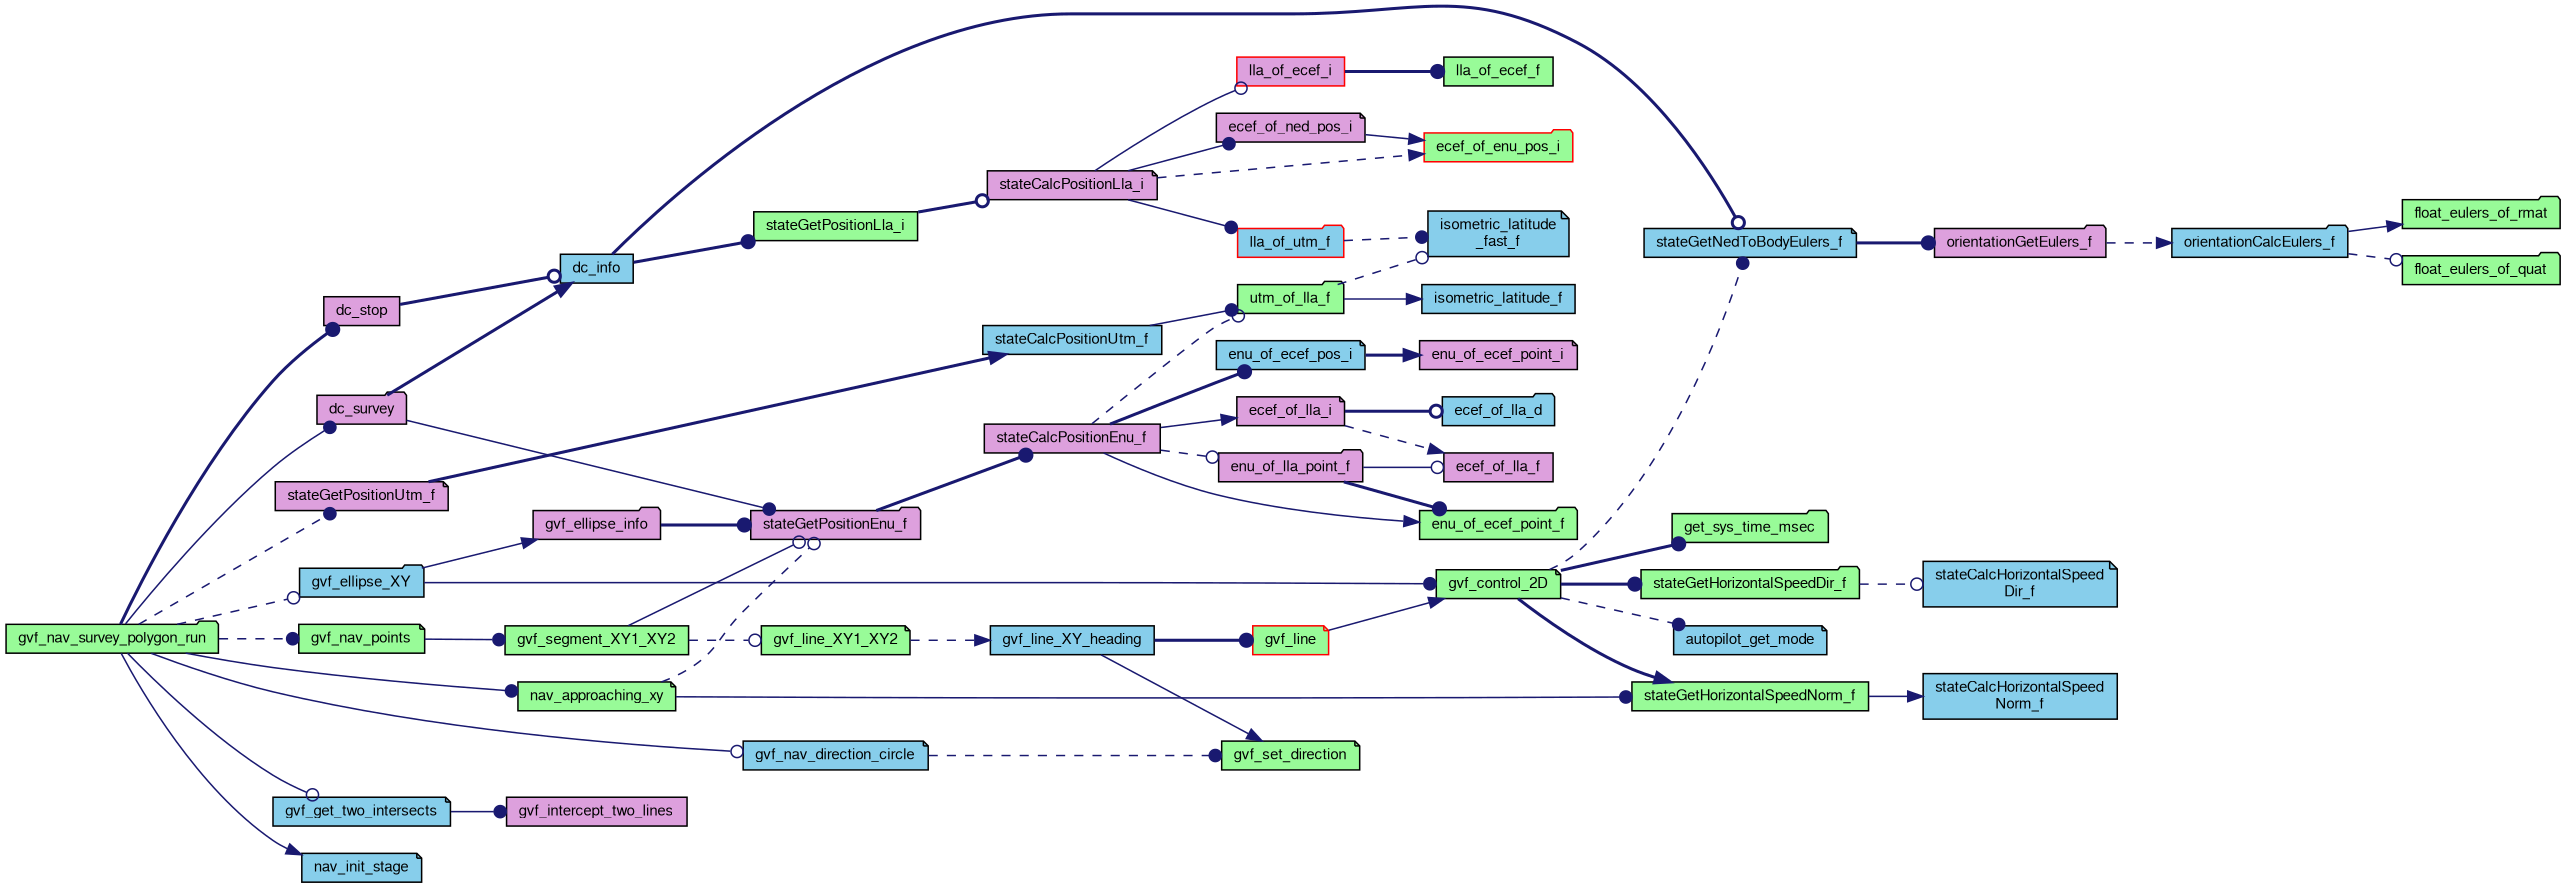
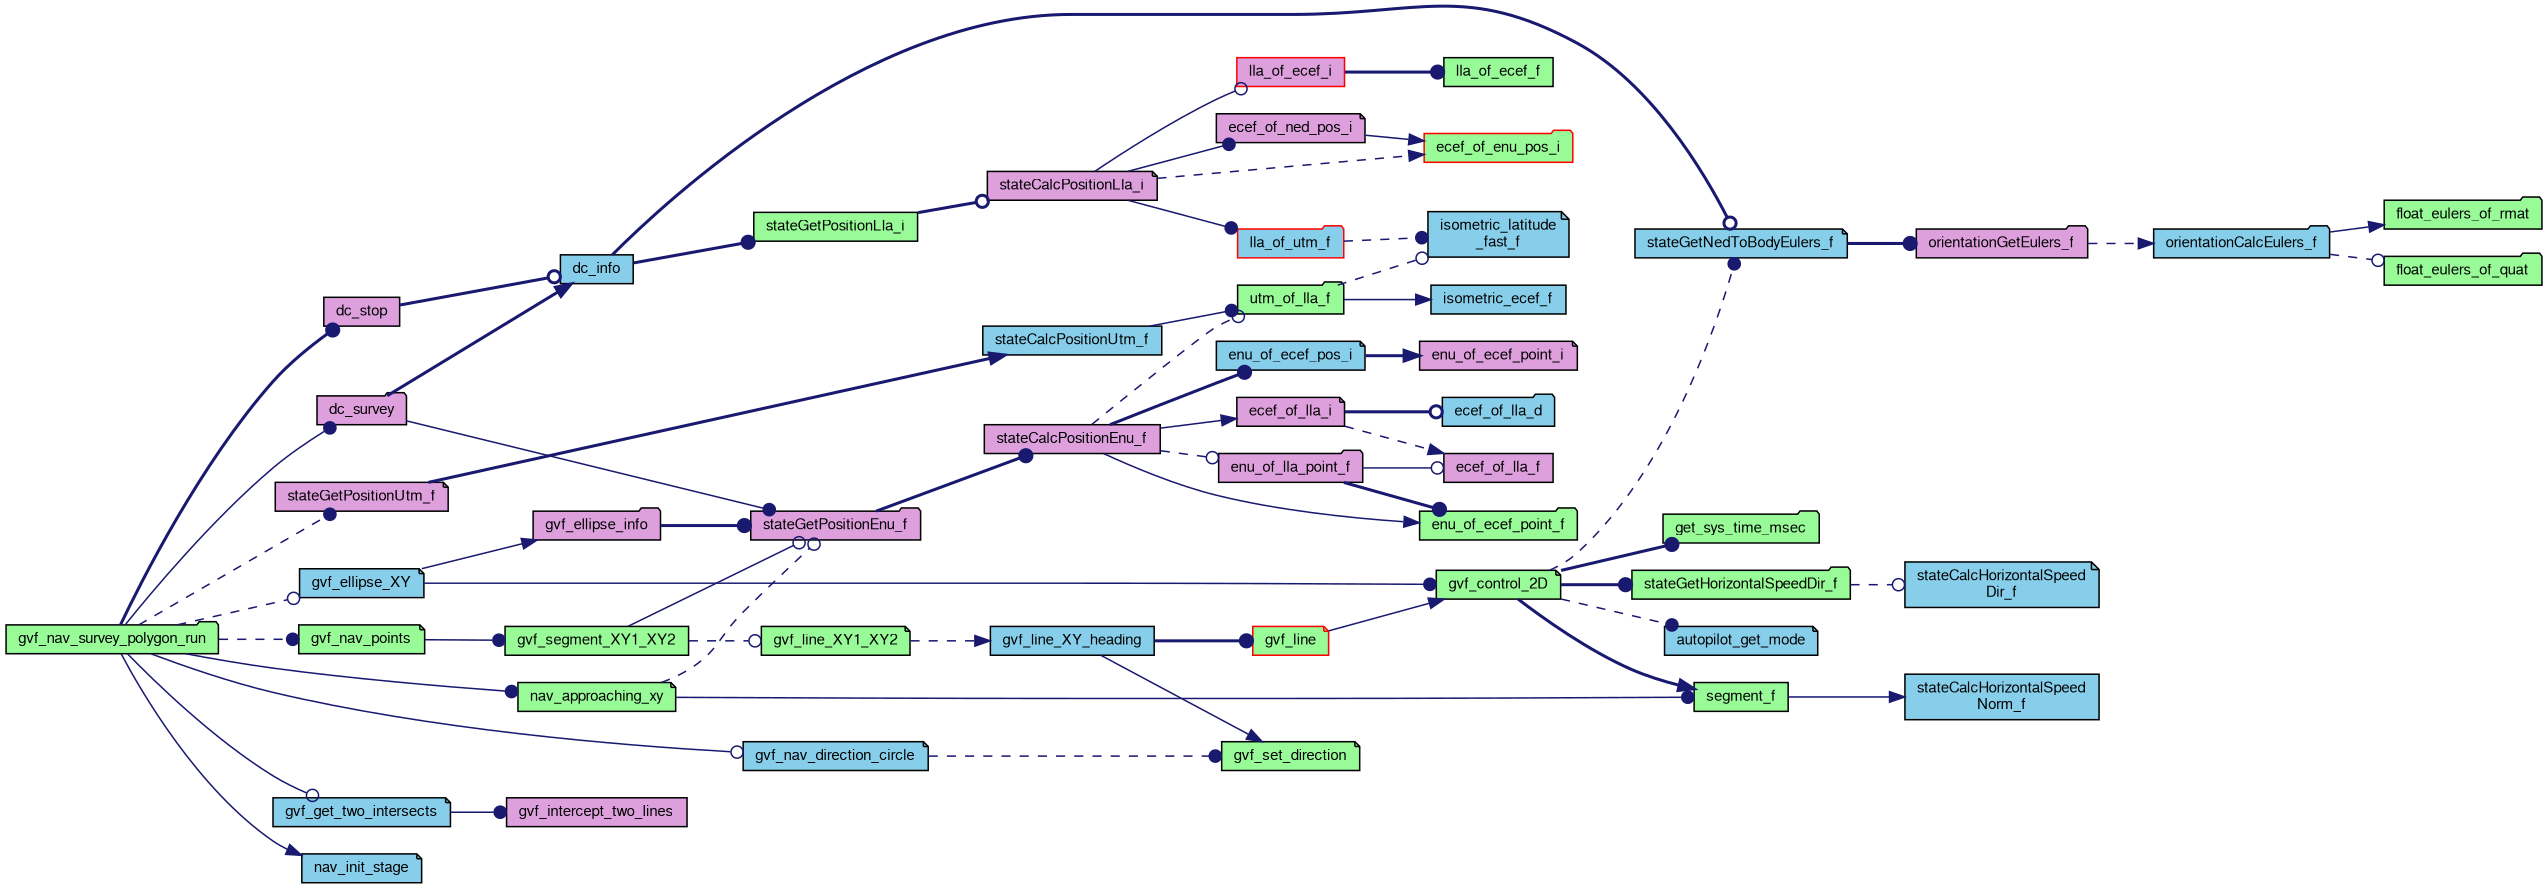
  digraph {
    rankdir=LR
    node [color=black fillcolor=palegreen fontname=FreeSans fontsize=10 shape=note style=filled]
    edge [arrowhead=dot color=midnightblue fontname=FreeSans fontsize=10 labelfontname=FreeSans labelfontsize=10 style=solid]
    n1 [fontcolor=black height=0.2 label=gvf_nav_survey_polygon_run shape=folder width=0.4]
    n2 [fillcolor=plum height=0.2 label=dc_stop shape=box width=0.4]
    n3 [fillcolor=plum height=0.2 label=dc_survey shape=folder width=0.4]
-   n4 [fillcolor=skyblue height=0.2 label=gvf_ellipse_XY shape=folder width=0.4]
+   n4 [fillcolor=skyblue height=0.2 label=gvf_ellipse_XY width=0.4]
    n5 [fillcolor=skyblue height=0.2 label=gvf_get_two_intersects width=0.4]
    n6 [fillcolor=skyblue height=0.2 label=gvf_nav_direction_circle width=0.4]
    n7 [height=0.2 label=gvf_nav_points width=0.4]
    n8 [height=0.2 label=nav_approaching_xy width=0.4]
    n9 [fillcolor=skyblue height=0.2 label=nav_init_stage width=0.4]
    n10 [fillcolor=plum height=0.2 label=stateGetPositionUtm_f width=0.4]
    n11 [fillcolor=skyblue height=0.2 label=dc_info shape=box width=0.4]
    n12 [fillcolor=plum height=0.2 label=stateGetPositionEnu_f shape=folder width=0.4]
    n13 [height=0.2 label=gvf_control_2D width=0.4]
    n14 [fillcolor=plum height=0.2 label=gvf_ellipse_info shape=folder width=0.4]
    n15 [fillcolor=plum height=0.2 label=gvf_intercept_two_lines shape=box width=0.4]
    n16 [height=0.2 label=gvf_set_direction width=0.4]
    n17 [height=0.2 label=gvf_segment_XY1_XY2 shape=box width=0.4]
-   n18 [height=0.2 label=stateGetHorizontalSpeedNorm_f shape=box width=0.4]
+   n18 [height=0.2 label=segment_f shape=box width=0.4]
    n19 [fillcolor=skyblue height=0.2 label=stateCalcPositionUtm_f shape=box width=0.4]
    n20 [fillcolor=skyblue height=0.2 label=stateGetNedToBodyEulers_f width=0.4]
    n21 [height=0.2 label=stateGetPositionLla_i shape=box width=0.4]
    n22 [fillcolor=plum height=0.2 label=orientationGetEulers_f shape=folder width=0.4]
    n23 [fillcolor=plum height=0.2 label=stateCalcPositionLla_i width=0.4]
    n24 [fillcolor=skyblue height=0.2 label=orientationCalcEulers_f shape=folder width=0.4]
    n25 [height=0.2 label=float_eulers_of_rmat shape=folder width=0.4]
    n26 [height=0.2 label=float_eulers_of_quat shape=folder width=0.4]
    n27 [color=red fillcolor=plum height=0.2 label=lla_of_ecef_i shape=box width=0.4]
    n28 [color=red fillcolor=skyblue height=0.2 label=lla_of_utm_f shape=folder width=0.4]
    n29 [fillcolor=plum height=0.2 label=ecef_of_ned_pos_i width=0.4]
    n30 [color=red height=0.2 label=ecef_of_enu_pos_i shape=folder width=0.4]
    n31 [height=0.2 label=lla_of_ecef_f shape=box width=0.4]
    n32 [fillcolor=skyblue height=0.2 label="isometric_latitude\l_fast_f" width=0.4]
    n33 [fillcolor=plum height=0.2 label=stateCalcPositionEnu_f shape=box width=0.4]
    n34 [height=0.2 label=enu_of_ecef_point_f shape=folder width=0.4]
    n35 [fillcolor=skyblue height=0.2 label=enu_of_ecef_pos_i width=0.4]
    n36 [fillcolor=plum height=0.2 label=enu_of_lla_point_f shape=folder width=0.4]
    n37 [fillcolor=plum height=0.2 label=ecef_of_lla_i width=0.4]
    n38 [height=0.2 label=utm_of_lla_f shape=folder width=0.4]
    n39 [fillcolor=plum height=0.2 label=enu_of_ecef_point_i width=0.4]
    n40 [fillcolor=plum height=0.2 label=ecef_of_lla_f shape=box width=0.4]
    n41 [fillcolor=skyblue height=0.2 label=ecef_of_lla_d shape=folder width=0.4]
-   n42 [fillcolor=skyblue height=0.2 label=isometric_latitude_f shape=box width=0.4]
+   n42 [fillcolor=skyblue height=0.2 label=isometric_ecef_f shape=box width=0.4]
    n43 [fillcolor=skyblue height=0.2 label=autopilot_get_mode width=0.4]
    n44 [height=0.2 label=get_sys_time_msec shape=folder width=0.4]
    n45 [height=0.2 label=stateGetHorizontalSpeedDir_f shape=folder width=0.4]
    n46 [fillcolor=skyblue height=0.2 label="stateCalcHorizontalSpeed\lDir_f" width=0.4]
    n47 [fillcolor=skyblue height=0.2 label="stateCalcHorizontalSpeed\lNorm_f" shape=box width=0.4]
    n48 [height=0.2 label=gvf_line_XY1_XY2 width=0.4]
    n49 [fillcolor=skyblue height=0.2 label=gvf_line_XY_heading shape=box width=0.4]
    n50 [color=red height=0.2 label=gvf_line width=0.4]
    n1 -> n2 [style=bold]
    n1 -> n3
    n1 -> n4 [arrowhead=odot style=dashed]
    n1 -> n5 [arrowhead=odot]
    n1 -> n6 [arrowhead=odot]
    n1 -> n7 [style=dashed]
    n1 -> n8
    n1 -> n9 [arrowhead=normal]
    n1 -> n10 [style=dashed]
    n2 -> n11 [arrowhead=odot style=bold]
    n3 -> n11 [arrowhead=normal style=bold]
    n3 -> n12
    n4 -> n13
    n4 -> n14 [arrowhead=normal]
    n5 -> n15
    n6 -> n16 [style=dashed]
    n7 -> n17
    n8 -> n12 [arrowhead=odot style=dashed]
    n8 -> n18
    n10 -> n19 [arrowhead=normal style=bold]
    n11 -> n20 [arrowhead=odot style=bold]
    n11 -> n21 [style=bold]
    n12 -> n33 [style=bold]
    n13 -> n18 [arrowhead=normal style=bold]
    n13 -> n20 [style=dashed]
    n13 -> n43 [style=dashed]
    n13 -> n44 [style=bold]
    n13 -> n45 [style=bold]
    n14 -> n12 [style=bold]
    n17 -> n12 [arrowhead=odot]
    n17 -> n48 [arrowhead=odot style=dashed]
    n18 -> n47 [arrowhead=normal]
    n19 -> n38
    n20 -> n22 [style=bold]
    n21 -> n23 [arrowhead=odot style=bold]
    n22 -> n24 [arrowhead=normal style=dashed]
    n23 -> n27 [arrowhead=odot]
    n23 -> n28
    n23 -> n29
    n23 -> n30 [arrowhead=normal style=dashed]
    n24 -> n25 [arrowhead=normal]
    n24 -> n26 [arrowhead=odot style=dashed]
    n27 -> n31 [style=bold]
    n28 -> n32 [style=dashed]
    n29 -> n30 [arrowhead=normal]
    n33 -> n34 [arrowhead=normal]
    n33 -> n35 [style=bold]
    n33 -> n36 [arrowhead=odot style=dashed]
    n33 -> n37 [arrowhead=normal]
    n33 -> n38 [arrowhead=odot style=dashed]
    n35 -> n39 [arrowhead=normal style=bold]
    n36 -> n34 [style=bold]
    n36 -> n40 [arrowhead=odot]
    n37 -> n40 [arrowhead=normal style=dashed]
    n37 -> n41 [arrowhead=odot style=bold]
    n38 -> n32 [arrowhead=odot style=dashed]
    n38 -> n42 [arrowhead=normal]
    n45 -> n46 [arrowhead=odot style=dashed]
    n48 -> n49 [arrowhead=normal style=dashed]
    n49 -> n16 [arrowhead=normal]
    n49 -> n50 [style=bold]
    n50 -> n13 [arrowhead=normal]
  }
